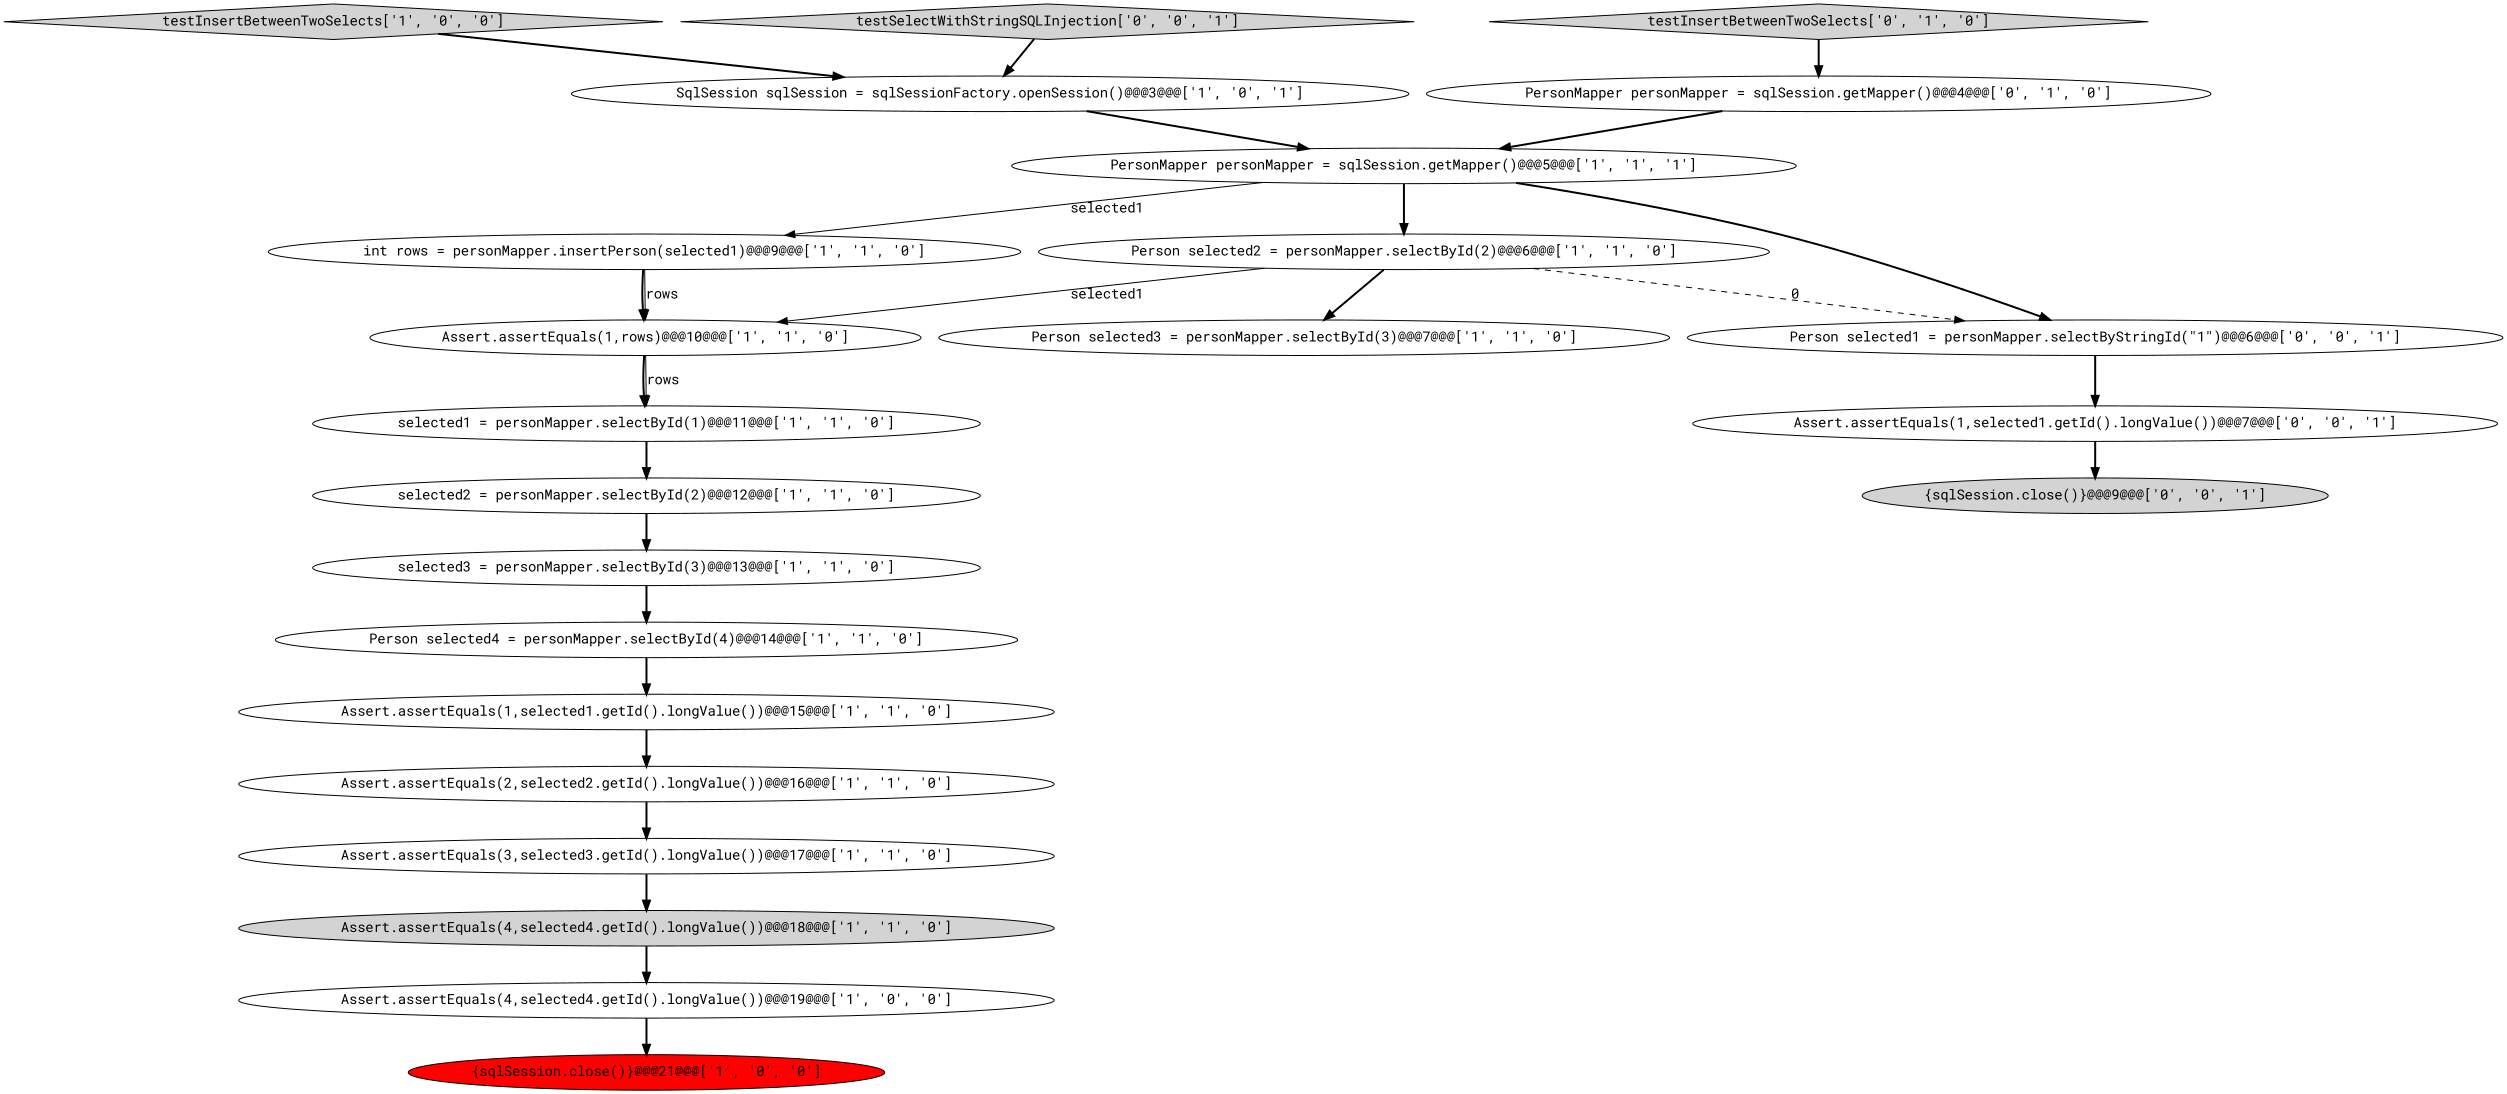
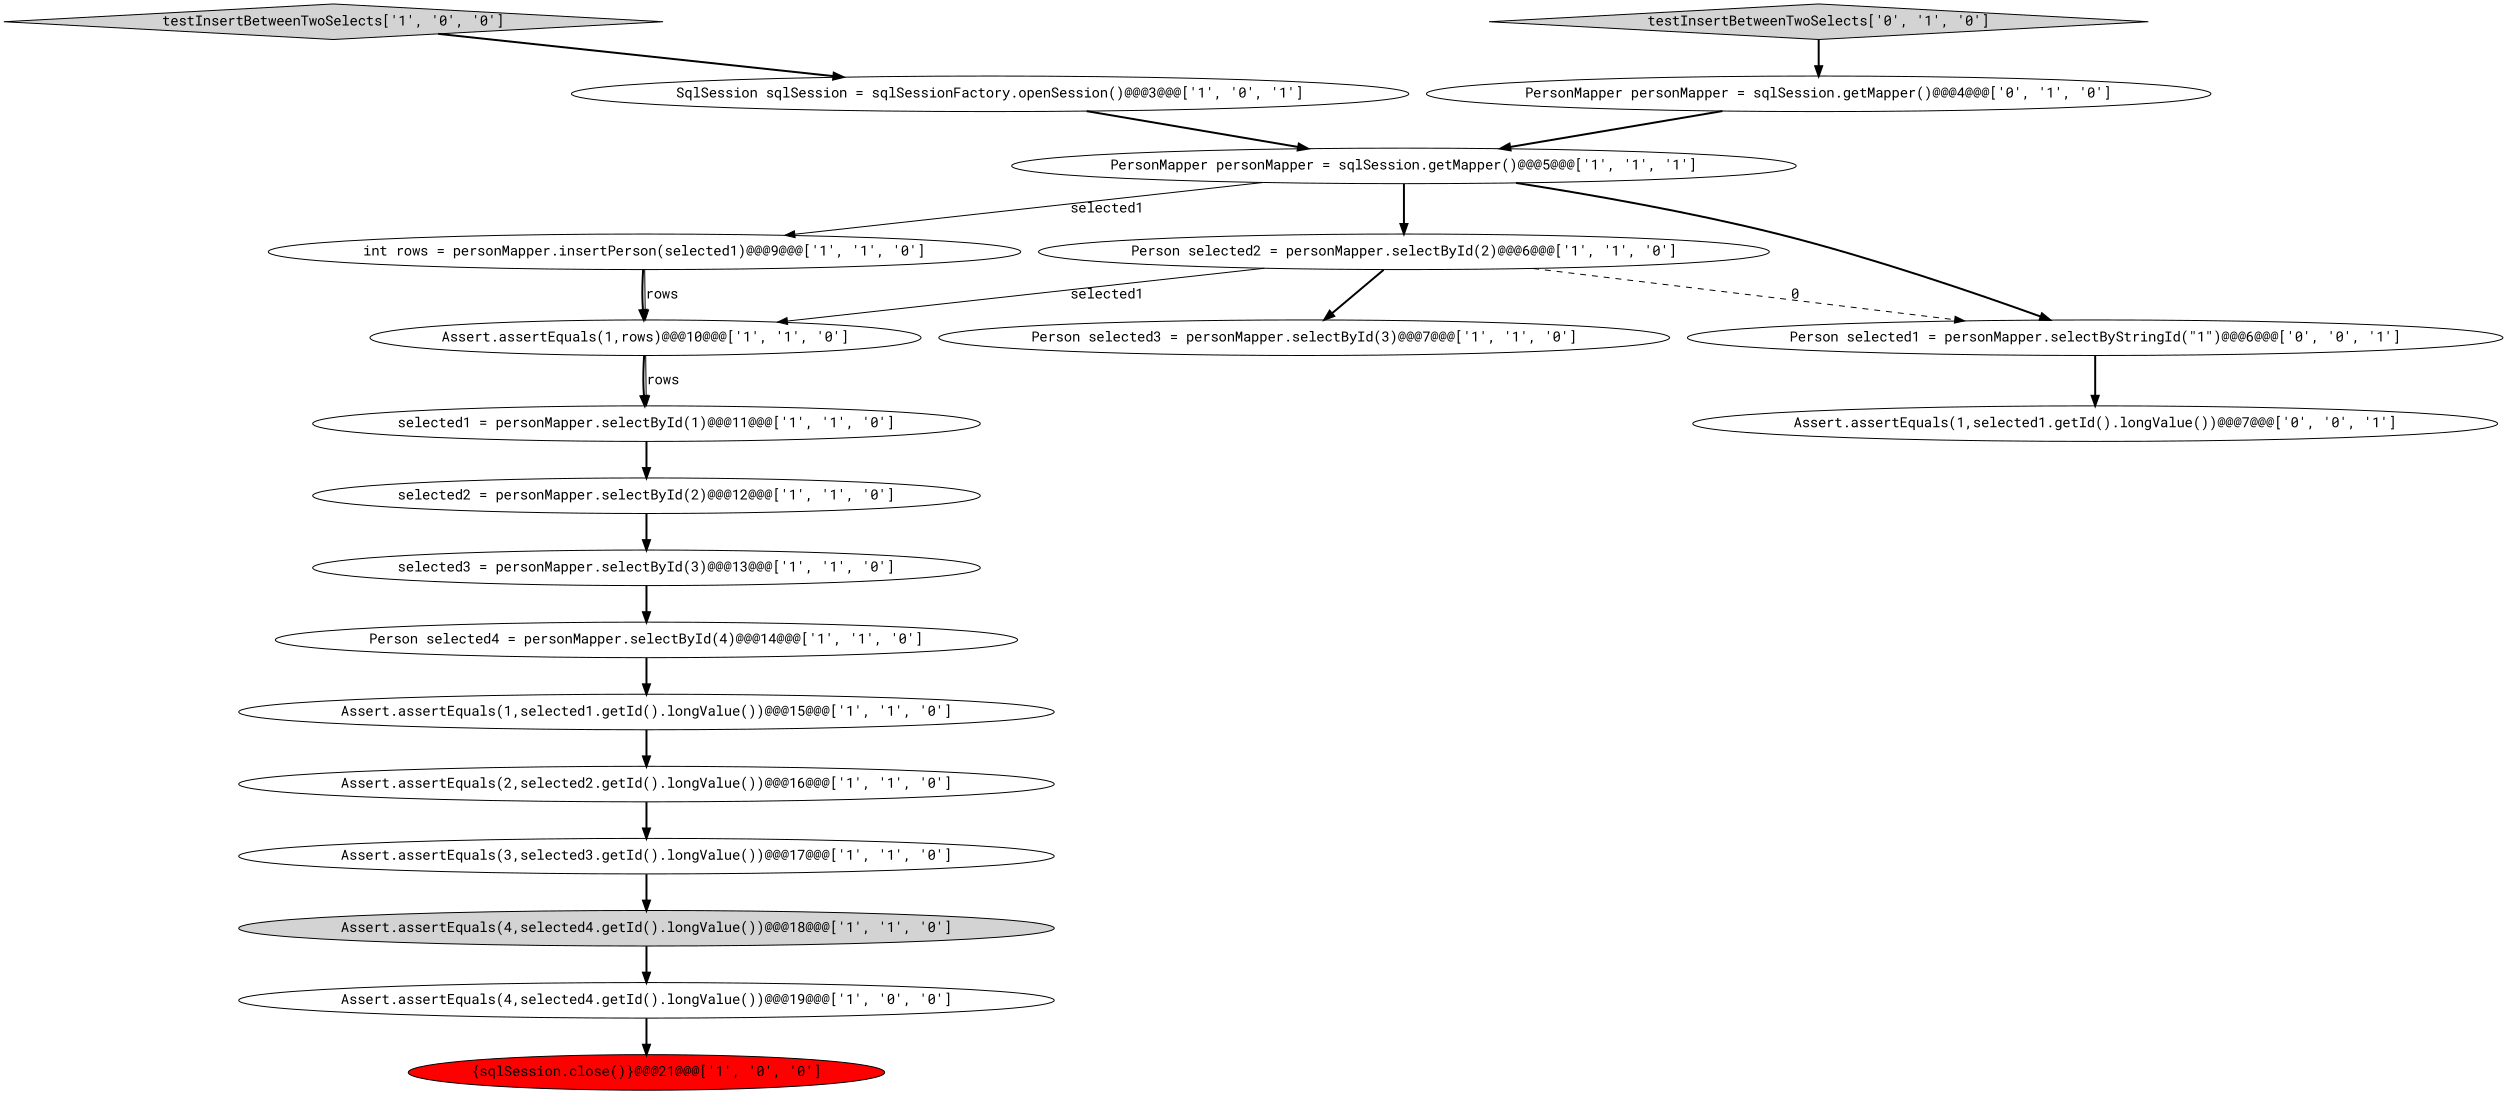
  digraph {
    fontname="Roboto Mono"
    node [fillcolor=white fontname="Roboto Mono" shape=ellipse style=filled]
    edge [fontname="Roboto Mono" style=bold]
    n1 [label="Person selected3 = personMapper.selectById(3)@@@7@@@['1', '1', '0']"]
    n2 [label="PersonMapper personMapper = sqlSession.getMapper()@@@5@@@['1', '1', '1']"]
    n3 [label="int rows = personMapper.insertPerson(selected1)@@@9@@@['1', '1', '0']"]
    n4 [label="Person selected2 = personMapper.selectById(2)@@@6@@@['1', '1', '0']"]
    n5 [label="Person selected1 = personMapper.selectByStringId(\"1\")@@@6@@@['0', '0', '1']"]
    n6 [label="Assert.assertEquals(1,rows)@@@10@@@['1', '1', '0']"]
    n7 [label="Assert.assertEquals(1,selected1.getId().longValue())@@@7@@@['0', '0', '1']"]
    n8 [label="Assert.assertEquals(1,selected1.getId().longValue())@@@15@@@['1', '1', '0']"]
    n9 [label="Assert.assertEquals(2,selected2.getId().longValue())@@@16@@@['1', '1', '0']"]
    n10 [label="Assert.assertEquals(3,selected3.getId().longValue())@@@17@@@['1', '1', '0']"]
    n11 [label="selected2 = personMapper.selectById(2)@@@12@@@['1', '1', '0']"]
    n12 [label="selected3 = personMapper.selectById(3)@@@13@@@['1', '1', '0']"]
    n13 [label="Person selected4 = personMapper.selectById(4)@@@14@@@['1', '1', '0']"]
    n14 [fillcolor=lightgray label="testInsertBetweenTwoSelects['1', '0', '0']" shape=diamond]
    n15 [label="SqlSession sqlSession = sqlSessionFactory.openSession()@@@3@@@['1', '0', '1']"]
    n16 [label="selected1 = personMapper.selectById(1)@@@11@@@['1', '1', '0']"]
    n17 [fillcolor=lightgray label="Assert.assertEquals(4,selected4.getId().longValue())@@@18@@@['1', '1', '0']"]
    n18 [label="Assert.assertEquals(4,selected4.getId().longValue())@@@19@@@['1', '0', '0']"]
-   n19 [fillcolor=lightgray label="{sqlSession.close()}@@@9@@@['0', '0', '1']"]
    n20 [fillcolor=red label="{sqlSession.close()}@@@21@@@['1', '0', '0']"]
    n21 [label="PersonMapper personMapper = sqlSession.getMapper()@@@4@@@['0', '1', '0']"]
-   n22 [fillcolor=lightgray label="testSelectWithStringSQLInjection['0', '0', '1']" shape=diamond]
    n23 [fillcolor=lightgray label="testInsertBetweenTwoSelects['0', '1', '0']" shape=diamond]
    n2 -> n3 [label=selected1 style=solid]
    n2 -> n4
    n2 -> n5
    n3 -> n6
    n3 -> n6 [label=rows style=solid]
    n4 -> n1
    n4 -> n5 [label=0 style=dashed]
    n4 -> n6 [label=selected1 style=solid]
    n5 -> n7
    n6 -> n16
    n6 -> n16 [label=rows style=solid]
-   n7 -> n19
    n8 -> n9
    n9 -> n10
    n10 -> n17
    n11 -> n12
    n12 -> n13
    n13 -> n8
    n14 -> n15
    n15 -> n2
    n16 -> n11
    n17 -> n18
    n18 -> n20
    n21 -> n2
-   n22 -> n15
    n23 -> n21
  }
